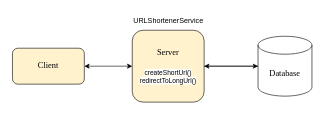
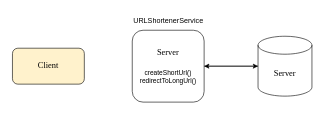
  <mxCell id="0" />
  <mxCell id="1" parent="0" />
  <mxCell id="2" value="&lt;font face=&quot;Verdana&quot; style=&quot;font-size: 14px;&quot;&gt;Client&lt;/font&gt;" style="rounded=1;whiteSpace=wrap;html=1;fillColor=#fff2cc;" vertex="1" parent="1"><mxGeometry x="20" y="80" width="120" height="60" as="geometry" /></mxCell>
- <mxCell id="3" value="&lt;font face=&quot;Verdana&quot; style=&quot;font-size: 14px;&quot;&gt;Server&lt;/font&gt;&lt;div&gt;&lt;font face=&quot;Verdana&quot;&gt;&lt;span style=&quot;font-size: 14px;&quot;&gt;&lt;br&gt;&lt;/span&gt;&lt;/font&gt;&lt;div&gt;&lt;span style=&quot;font-size: 11px; white-space: nowrap; background-color: rgb(255, 255, 255);&quot;&gt;createShortUrl()&lt;/span&gt;&lt;div style=&quot;font-size: 11px; white-space: nowrap; background-color: rgb(255, 255, 255);&quot;&gt;redirectToLongUrl()&lt;/div&gt;&lt;/div&gt;&lt;/div&gt;" style="rounded=1;whiteSpace=wrap;html=1;fillColor=#fff2cc;" vertex="1" parent="1"><mxGeometry x="220" y="50" width="120" height="120" as="geometry" /></mxCell>
- <mxCell id="4" value="" style="endArrow=classic;startArrow=classic;html=1;rounded=0;entryX=0;entryY=0.5;entryDx=0;entryDy=0;exitX=1;exitY=0.5;exitDx=0;exitDy=0;" edge="1" parent="1" source="2" target="3"><mxGeometry width="50" height="50" relative="1" as="geometry"><mxPoint x="90" y="105" as="sourcePoint" /><mxPoint x="140" y="55" as="targetPoint" /></mxGeometry></mxCell>
+ <mxCell id="3" value="&lt;font face=&quot;Verdana&quot; style=&quot;font-size: 14px;&quot;&gt;Server&lt;/font&gt;&lt;div&gt;&lt;font face=&quot;Verdana&quot;&gt;&lt;span style=&quot;font-size: 14px;&quot;&gt;&lt;br&gt;&lt;/span&gt;&lt;/font&gt;&lt;div&gt;&lt;span style=&quot;font-size: 11px; white-space: nowrap; background-color: rgb(255, 255, 255);&quot;&gt;createShortUrl()&lt;/span&gt;&lt;div style=&quot;font-size: 11px; white-space: nowrap; background-color: rgb(255, 255, 255);&quot;&gt;redirectToLongUrl()&lt;/div&gt;&lt;/div&gt;&lt;/div&gt;" style="rounded=1;whiteSpace=wrap;html=1;" vertex="1" parent="1"><mxGeometry x="220" y="50" width="120" height="120" as="geometry" /></mxCell>
  <mxCell id="5" style="edgeStyle=orthogonalEdgeStyle;rounded=0;orthogonalLoop=1;jettySize=auto;html=1;" edge="1" parent="1" source="6" target="3"><mxGeometry relative="1" as="geometry" /></mxCell>
- <mxCell id="6" value="&lt;font face=&quot;Verdana&quot; style=&quot;font-size: 14px;&quot;&gt;Database&lt;/font&gt;" style="shape=cylinder3;whiteSpace=wrap;html=1;boundedLbl=1;backgroundOutline=1;size=15;" vertex="1" parent="1"><mxGeometry x="430" y="60" width="90" height="100" as="geometry" /></mxCell>
+ <mxCell id="6" value="&lt;font face=&quot;Verdana&quot; style=&quot;font-size: 14px;&quot;&gt;Server&lt;/font&gt;" style="shape=cylinder3;whiteSpace=wrap;html=1;boundedLbl=1;backgroundOutline=1;size=15;" vertex="1" parent="1"><mxGeometry x="430" y="60" width="90" height="100" as="geometry" /></mxCell>
  <mxCell id="7" value="" style="edgeStyle=orthogonalEdgeStyle;rounded=0;orthogonalLoop=1;jettySize=auto;html=1;entryX=0;entryY=0.5;entryDx=0;entryDy=0;entryPerimeter=0;" edge="1" parent="1" source="3" target="6"><mxGeometry relative="1" as="geometry" /></mxCell>
  <mxCell id="8" value="URLShortenerService" style="text;html=1;align=center;verticalAlign=middle;resizable=0;points=[];autosize=1;strokeColor=none;fillColor=none;" vertex="1" parent="1"><mxGeometry x="210" y="20" width="140" height="30" as="geometry" /></mxCell>
